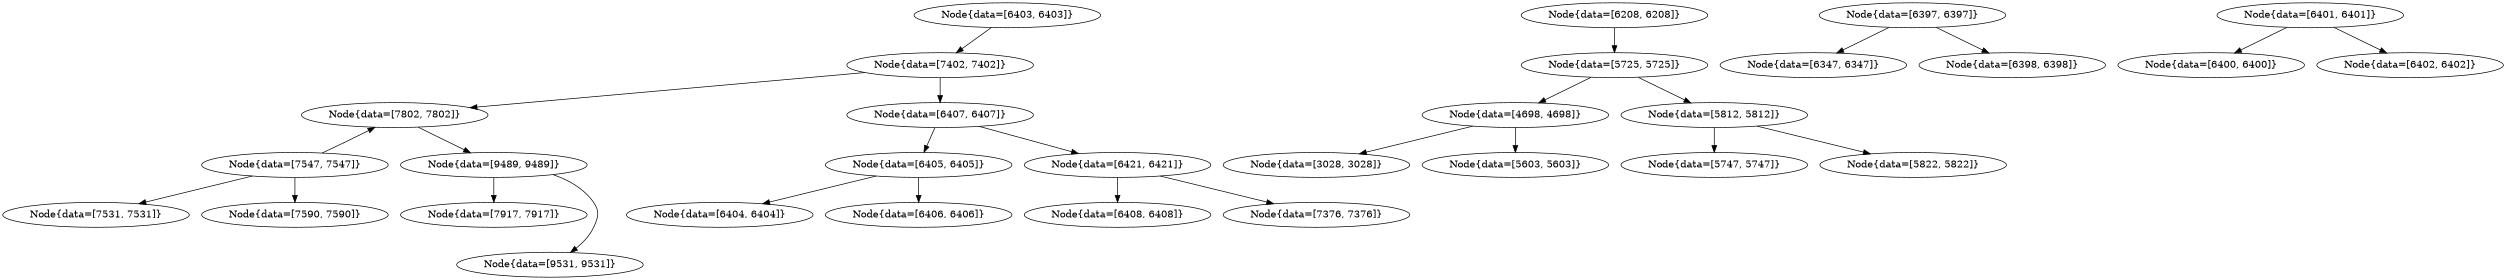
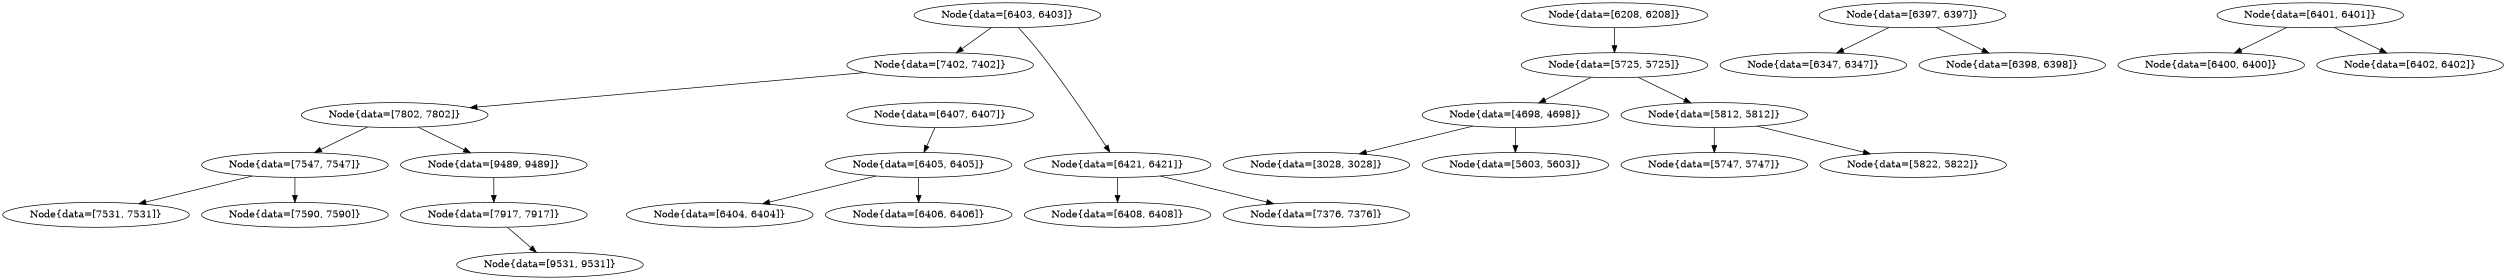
  digraph {
    n1 [label="Node{data=[6403, 6403]}"]
    n2 [label="Node{data=[7402, 7402]}"]
    n3 [label="Node{data=[6208, 6208]}"]
    n4 [label="Node{data=[5725, 5725]}"]
    n5 [label="Node{data=[6407, 6407]}"]
    n6 [label="Node{data=[7802, 7802]}"]
    n7 [label="Node{data=[4698, 4698]}"]
    n8 [label="Node{data=[5812, 5812]}"]
    n9 [label="Node{data=[3028, 3028]}"]
    n10 [label="Node{data=[5603, 5603]}"]
    n11 [label="Node{data=[5747, 5747]}"]
    n12 [label="Node{data=[5822, 5822]}"]
    n13 [label="Node{data=[6397, 6397]}"]
    n14 [label="Node{data=[6347, 6347]}"]
    n15 [label="Node{data=[6398, 6398]}"]
    n16 [label="Node{data=[6401, 6401]}"]
    n17 [label="Node{data=[6400, 6400]}"]
    n18 [label="Node{data=[6402, 6402]}"]
    n19 [label="Node{data=[6405, 6405]}"]
    n20 [label="Node{data=[6421, 6421]}"]
    n21 [label="Node{data=[7547, 7547]}"]
    n22 [label="Node{data=[9489, 9489]}"]
    n23 [label="Node{data=[6404, 6404]}"]
    n24 [label="Node{data=[6406, 6406]}"]
    n25 [label="Node{data=[6408, 6408]}"]
    n26 [label="Node{data=[7376, 7376]}"]
    n27 [label="Node{data=[7531, 7531]}"]
    n28 [label="Node{data=[7590, 7590]}"]
    n29 [label="Node{data=[7917, 7917]}"]
    n30 [label="Node{data=[9531, 9531]}"]
    n1 -> n2
-   n2 -> n5
    n2 -> n6
    n3 -> n4
    n4 -> n7
    n4 -> n8
    n5 -> n19
-   n5 -> n20
-   n21 -> n6
+   n1 -> n20
+   n6 -> n21
    n6 -> n22
    n7 -> n9
    n7 -> n10
    n8 -> n11
    n8 -> n12
    n13 -> n14
    n13 -> n15
    n16 -> n17
    n16 -> n18
    n19 -> n23
    n19 -> n24
    n20 -> n25
    n20 -> n26
    n21 -> n27
    n21 -> n28
    n22 -> n29
-   n22 -> n30
+   n29 -> n30
  }
